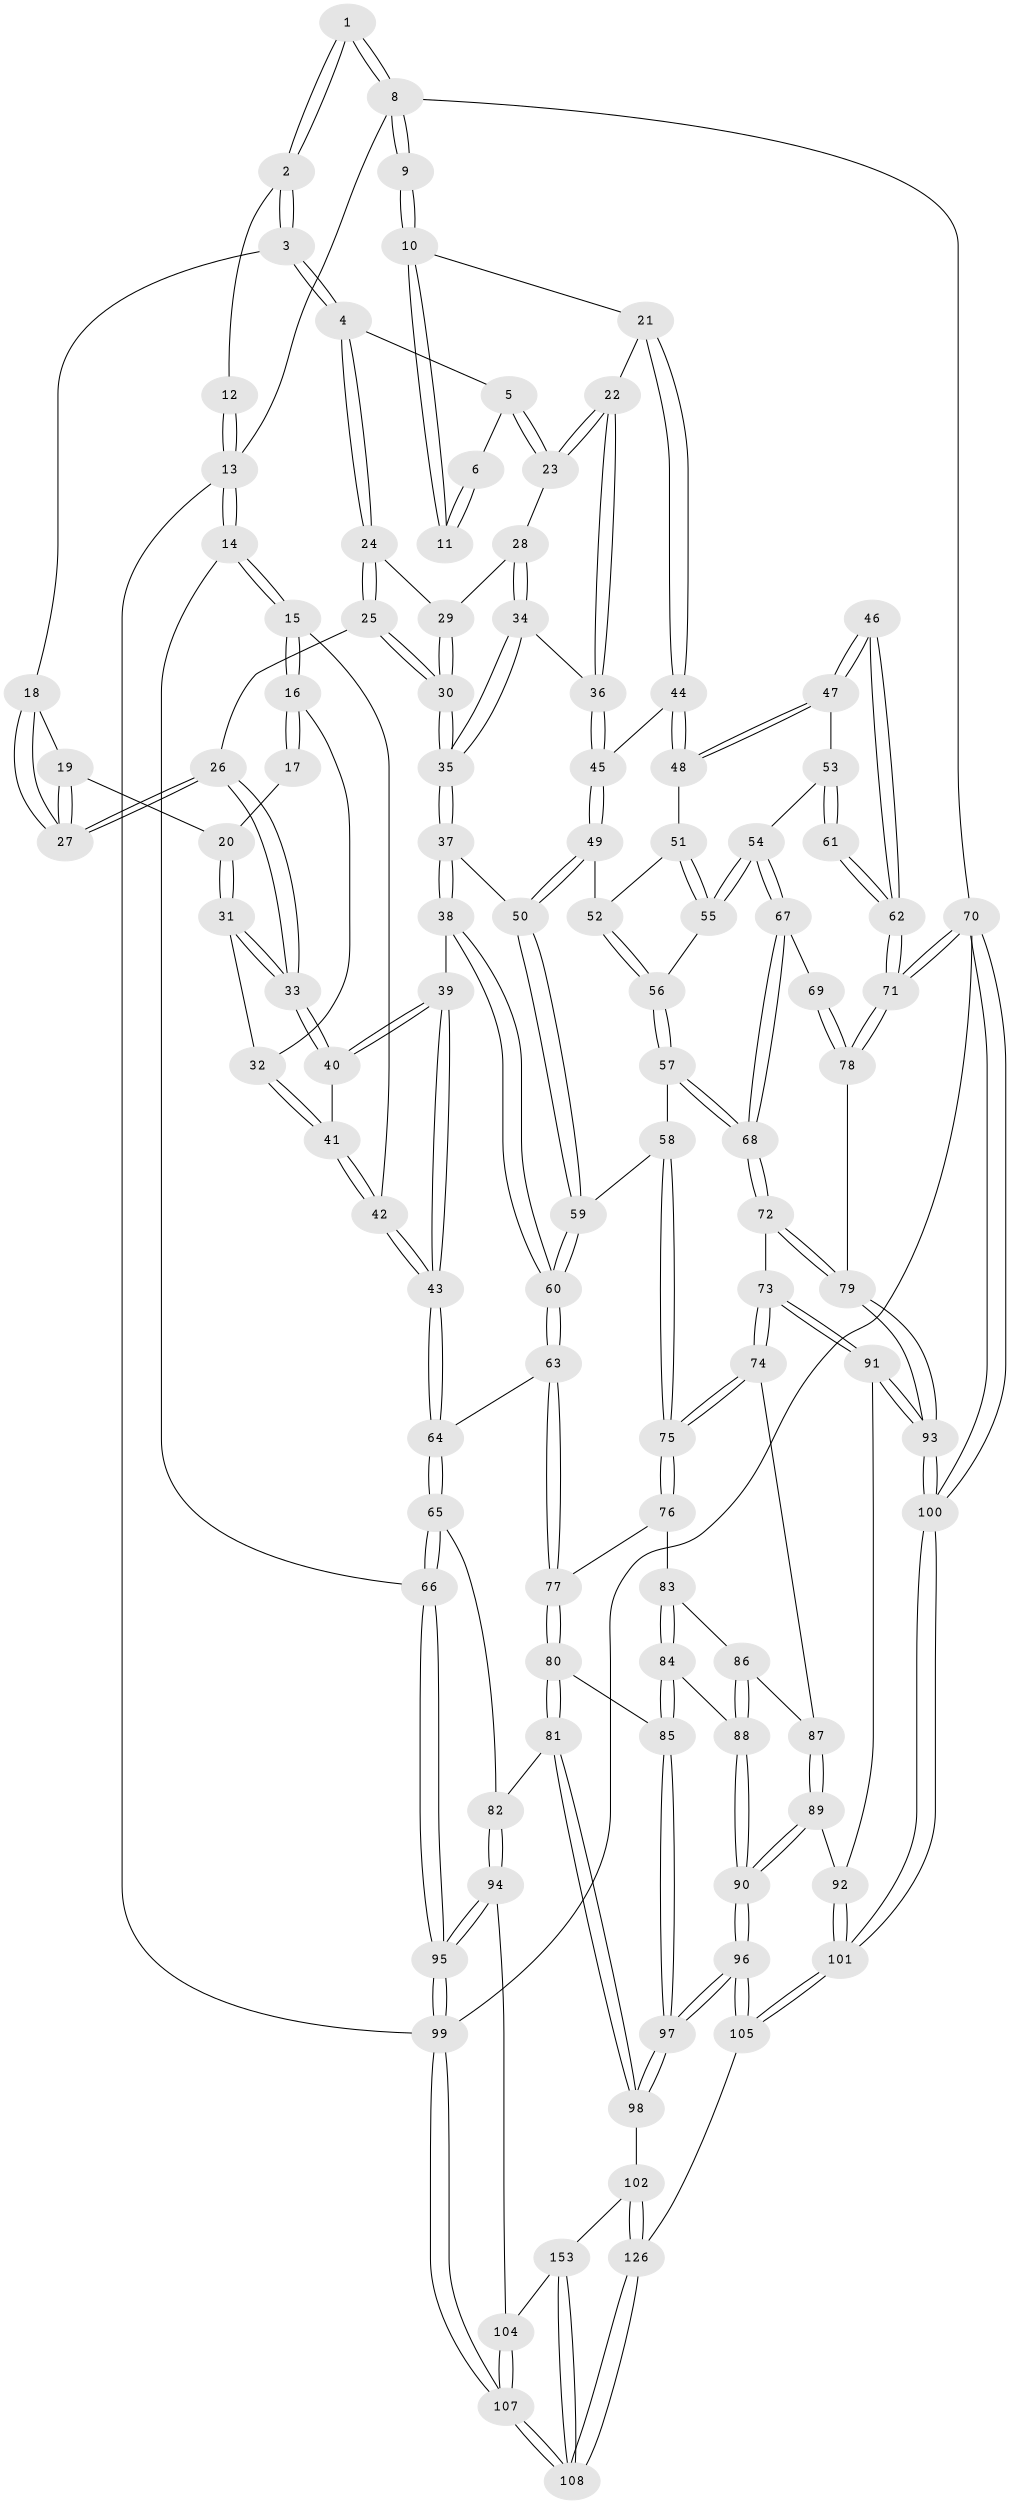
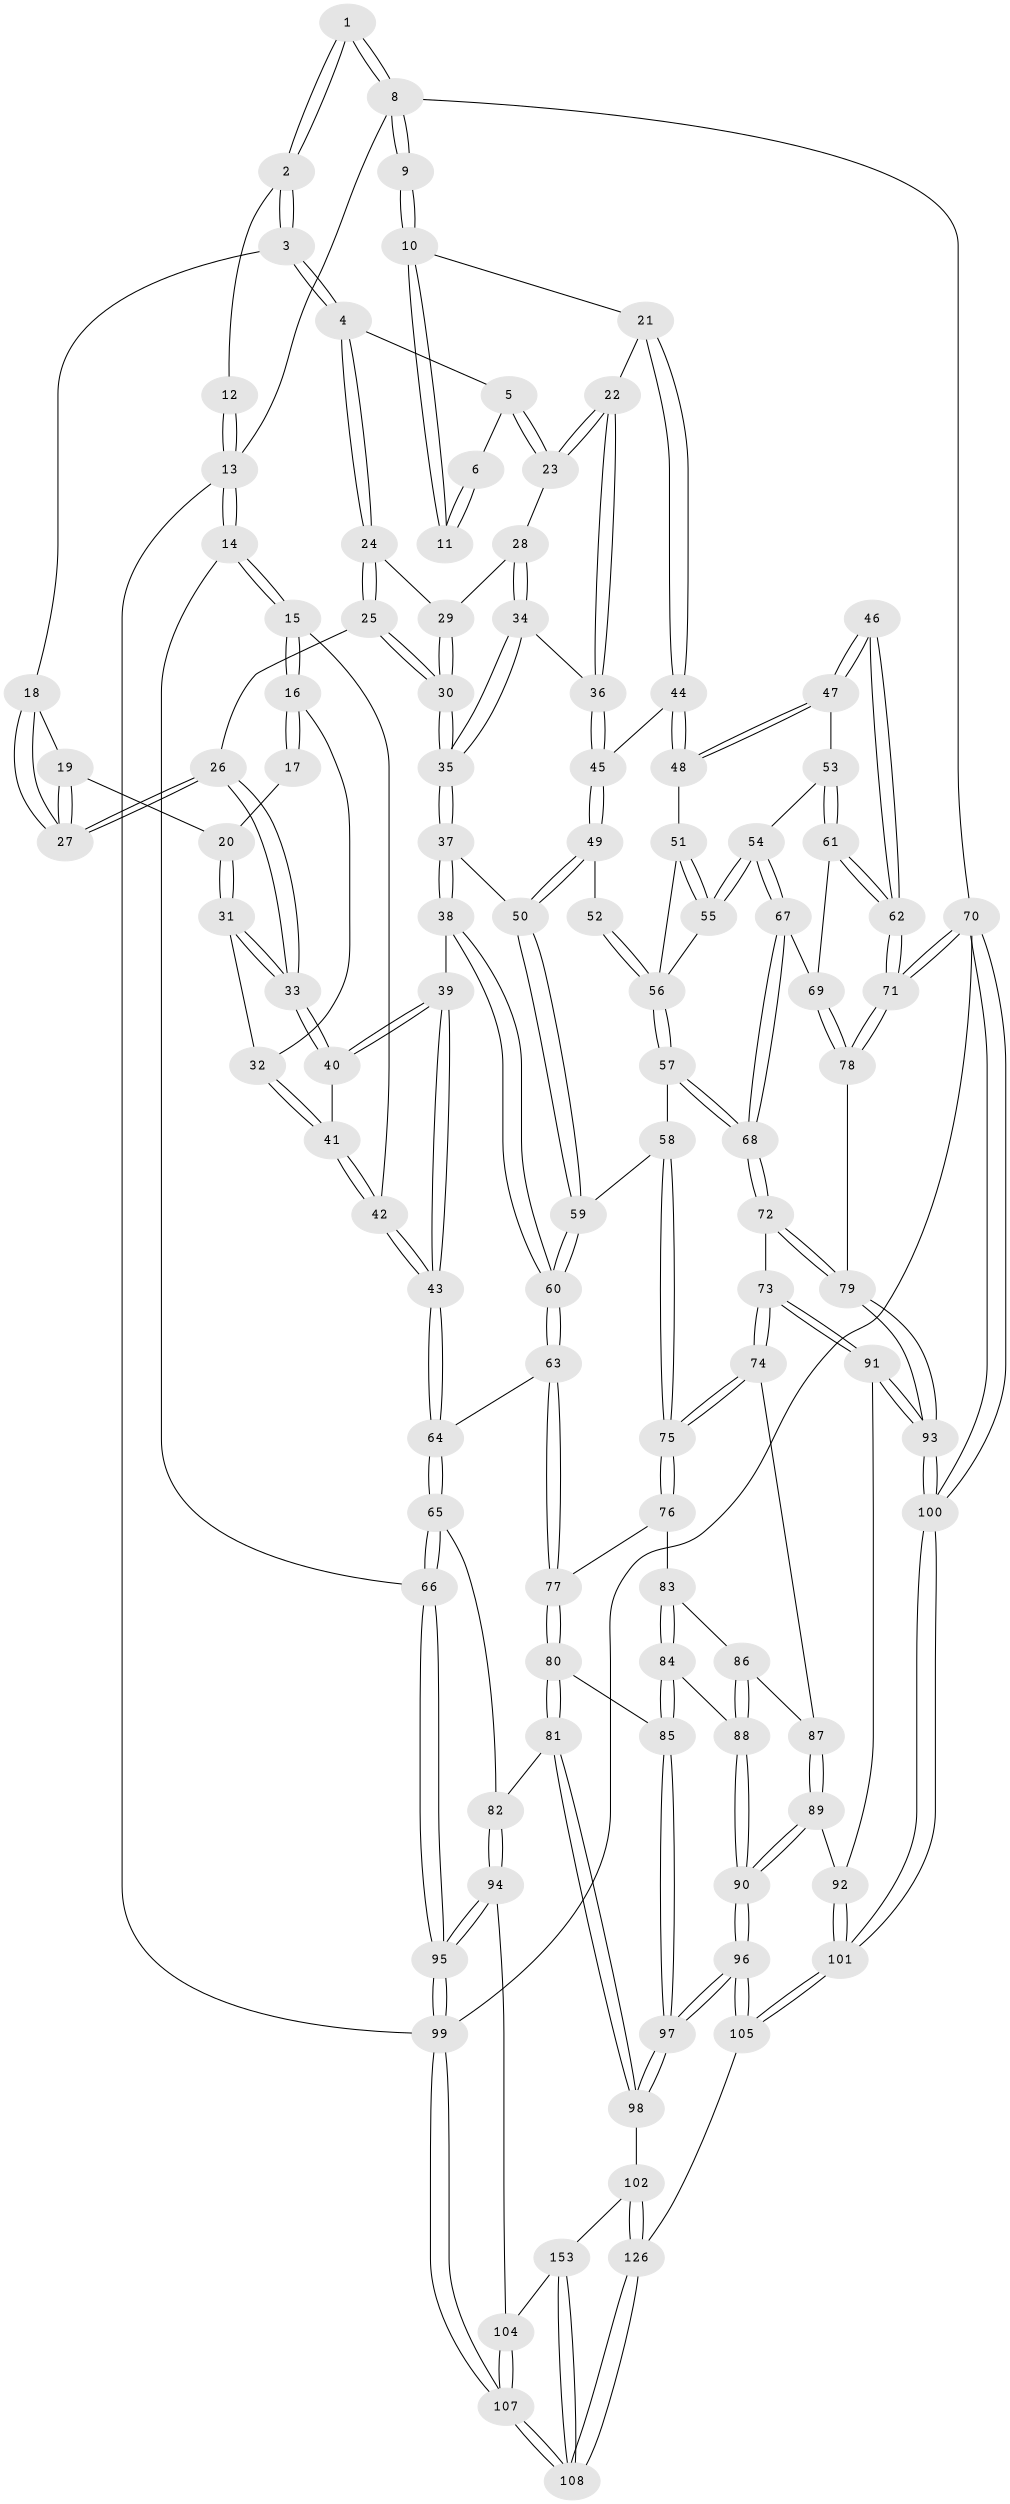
  graph {
    fontname="Courier Prime"
    node [color=gray90 fontname="Courier Prime" style=filled]
    edge [fontname="Courier Prime"]
    1
    2
    8
    3
    12
    9
    13
    70
    4
    18
    5
    24
    19
    27
    6
    23
    25
    29
    11
    28
    10
    14
    99
    71
    100
    21
    46
    47
    62
    22
    44
    15
    66
    107
    16
    42
    95
    17
    32
    43
    20
    41
    31
    33
    36
    45
    48
    34
    26
    30
    35
    40
    37
    38
    50
    49
    39
    60
    59
    63
    64
    65
    51
    52
    53
    54
    61
    55
    56
    57
    67
    69
    68
    58
    75
    72
    76
    77
    78
    80
    82
    94
    73
    79
    101
    74
    91
    93
    87
    92
    89
    83
    84
    86
    81
    85
    98
    97
    102
    104
    88
    90
    96
    105
    n105 [label=126]
    n106 [label=153]
    108
    1 -- 2
    1 -- 2
    1 -- 8
    1 -- 8
    2 -- 3
    2 -- 3
    2 -- 12
    8 -- 9
    8 -- 9
    8 -- 13
    8 -- 70
    3 -- 4
    3 -- 4
    3 -- 18
    12 -- 13
    12 -- 13
    9 -- 10
    9 -- 10
    13 -- 14
    13 -- 14
    13 -- 99
    70 -- 99
    70 -- 71
    70 -- 71
    70 -- 100
    70 -- 100
    4 -- 5
    4 -- 24
    4 -- 24
    18 -- 19
    18 -- 27
    18 -- 27
    5 -- 6
    5 -- 23
    5 -- 23
    24 -- 25
    24 -- 25
    24 -- 29
    19 -- 27
    19 -- 27
    19 -- 20
    6 -- 11
    6 -- 11
    23 -- 28
    25 -- 26
    25 -- 30
    25 -- 30
    29 -- 30
    29 -- 30
    28 -- 29
    28 -- 34
    28 -- 34
    10 -- 11
    10 -- 11
    10 -- 21
    14 -- 15
    14 -- 15
    14 -- 66
    99 -- 107
    99 -- 107
    71 -- 78
    71 -- 78
    100 -- 101
    100 -- 101
    21 -- 22
    21 -- 44
    21 -- 44
    46 -- 47
    46 -- 47
    46 -- 62
    46 -- 62
    47 -- 48
    47 -- 48
    47 -- 53
    62 -- 71
    62 -- 71
    22 -- 23
    22 -- 23
    22 -- 36
    22 -- 36
    44 -- 45
    44 -- 48
    44 -- 48
    15 -- 16
    15 -- 16
    15 -- 42
    66 -- 95
    66 -- 95
    107 -- 108
    107 -- 108
    16 -- 17
    16 -- 17
    16 -- 32
    42 -- 43
    42 -- 43
    95 -- 99
    95 -- 99
    17 -- 20
    32 -- 41
    32 -- 41
    43 -- 64
    43 -- 64
    20 -- 31
    20 -- 31
    41 -- 42
    41 -- 42
    31 -- 32
    31 -- 33
    31 -- 33
    33 -- 40
    33 -- 40
    36 -- 45
    36 -- 45
    45 -- 49
    45 -- 49
    48 -- 51
    34 -- 36
    34 -- 35
    34 -- 35
    26 -- 27
    26 -- 27
    26 -- 33
    26 -- 33
    30 -- 35
    30 -- 35
    35 -- 37
    35 -- 37
    40 -- 41
    37 -- 38
    37 -- 38
    37 -- 50
    38 -- 39
    38 -- 60
    38 -- 60
    50 -- 59
    50 -- 59
    49 -- 50
    49 -- 50
    49 -- 52
    39 -- 43
    39 -- 43
    39 -- 40
    39 -- 40
    60 -- 63
    60 -- 63
    59 -- 60
    59 -- 60
    63 -- 64
    63 -- 77
    63 -- 77
    64 -- 65
    64 -- 65
    65 -- 66
    65 -- 66
    65 -- 82
-   51 -- 52
+   51 -- 56
    51 -- 55
    51 -- 55
    52 -- 56
    52 -- 56
    53 -- 54
    53 -- 61
    53 -- 61
    54 -- 55
    54 -- 55
    54 -- 67
    54 -- 67
    61 -- 62
    61 -- 62
+   61 -- 69
    55 -- 56
    56 -- 57
    56 -- 57
    57 -- 68
    57 -- 68
    57 -- 58
    67 -- 69
    67 -- 68
    67 -- 68
    69 -- 78
    69 -- 78
    68 -- 72
    68 -- 72
    58 -- 59
    58 -- 75
    58 -- 75
    75 -- 76
    75 -- 76
    72 -- 73
    72 -- 79
    72 -- 79
    76 -- 77
    76 -- 83
    77 -- 80
    77 -- 80
    78 -- 79
    80 -- 81
    80 -- 81
    80 -- 85
    82 -- 94
    82 -- 94
    94 -- 95
    94 -- 95
    94 -- 104
    73 -- 74
    73 -- 74
    73 -- 91
    73 -- 91
    79 -- 93
    79 -- 93
    101 -- 105
    101 -- 105
    74 -- 75
    74 -- 75
    74 -- 87
    91 -- 93
    91 -- 93
    91 -- 92
    93 -- 100
    93 -- 100
    87 -- 89
    87 -- 89
    92 -- 101
    92 -- 101
    89 -- 92
    89 -- 90
    89 -- 90
    83 -- 84
    83 -- 84
    83 -- 86
    84 -- 85
    84 -- 85
    84 -- 88
    86 -- 87
    86 -- 88
    86 -- 88
    81 -- 82
    81 -- 98
    81 -- 98
    85 -- 97
    85 -- 97
    98 -- 102
    97 -- 98
    97 -- 98
    102 -- n105
    102 -- n105
    102 -- n106
    104 -- 107
    104 -- 107
    88 -- 90
    88 -- 90
    90 -- 96
    90 -- 96
    96 -- 97
    96 -- 97
    96 -- 105
    96 -- 105
    105 -- n105
    n105 -- 108
    n105 -- 108
    n106 -- 104
    n106 -- 108
    n106 -- 108
  }
